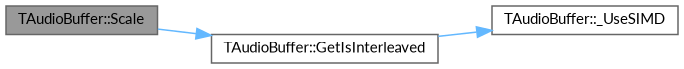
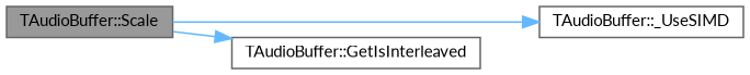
  digraph {
    fontname=Lato
    rankdir=LR
    node [color=grey40 fillcolor=white fontname=Lato fontsize=10 shape=box style=filled]
    edge [color=steelblue1 fontname=Lato fontsize=10 labelfontname=Helvetica labelfontsize=10 style=solid]
    n1 [color=gray40 fillcolor=grey60 fontcolor=black height=0.2 label="TAudioBuffer::Scale" width=0.4]
    n2 [height=0.2 label="TAudioBuffer::_UseSIMD" width=0.4]
    n3 [height=0.2 label="TAudioBuffer::GetIsInterleaved" width=0.4]
-   n3 -> n2
+   n1 -> n2
    n1 -> n3
  }
